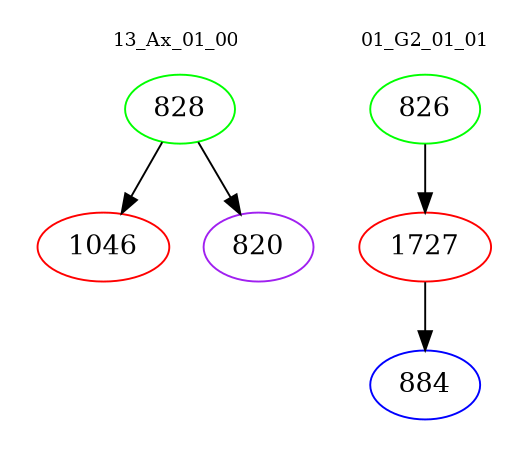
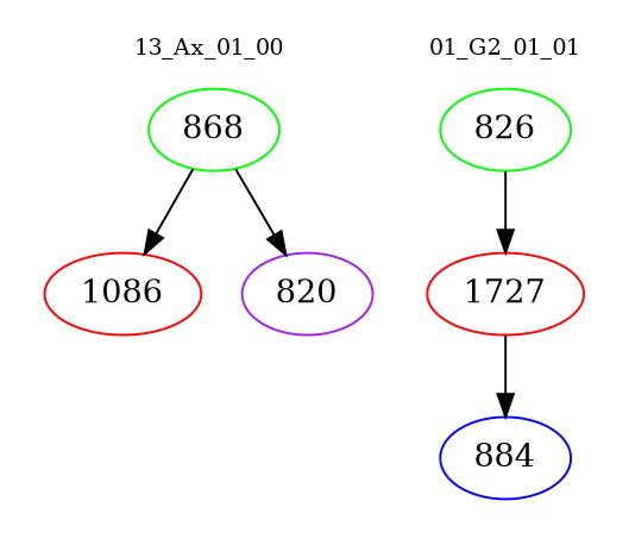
  digraph {
    node [color=green]
    edge [color=black]
-   n1 [label=828]
-   n2 [color=red label=1046]
+   n1 [label=868]
+   n2 [color=red label=1086]
    n3 [color=purple label=820]
    n4 [label=826]
    n5 [color=blue label=884]
    n6 [color=red label=1727]
    subgraph cluster_1 {
      color=white
      fontsize=10
      label="13_Ax_01_00"
      n1
      n2
      n3
    }
    subgraph cluster_2 {
      color=white
      fontsize=10
      label="01_G2_01_01"
      n4
      n5
      n6
    }
    n1 -> n2
    n1 -> n3
    n4 -> n6
    n6 -> n5
  }
